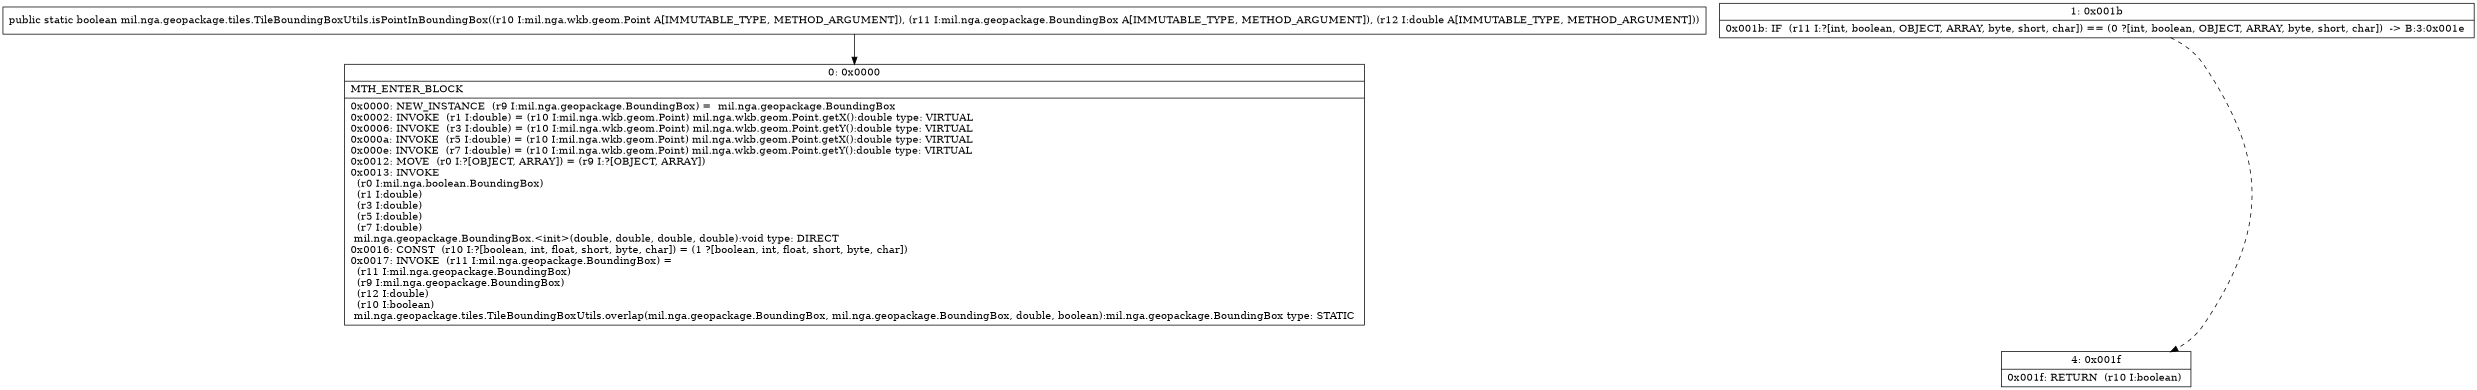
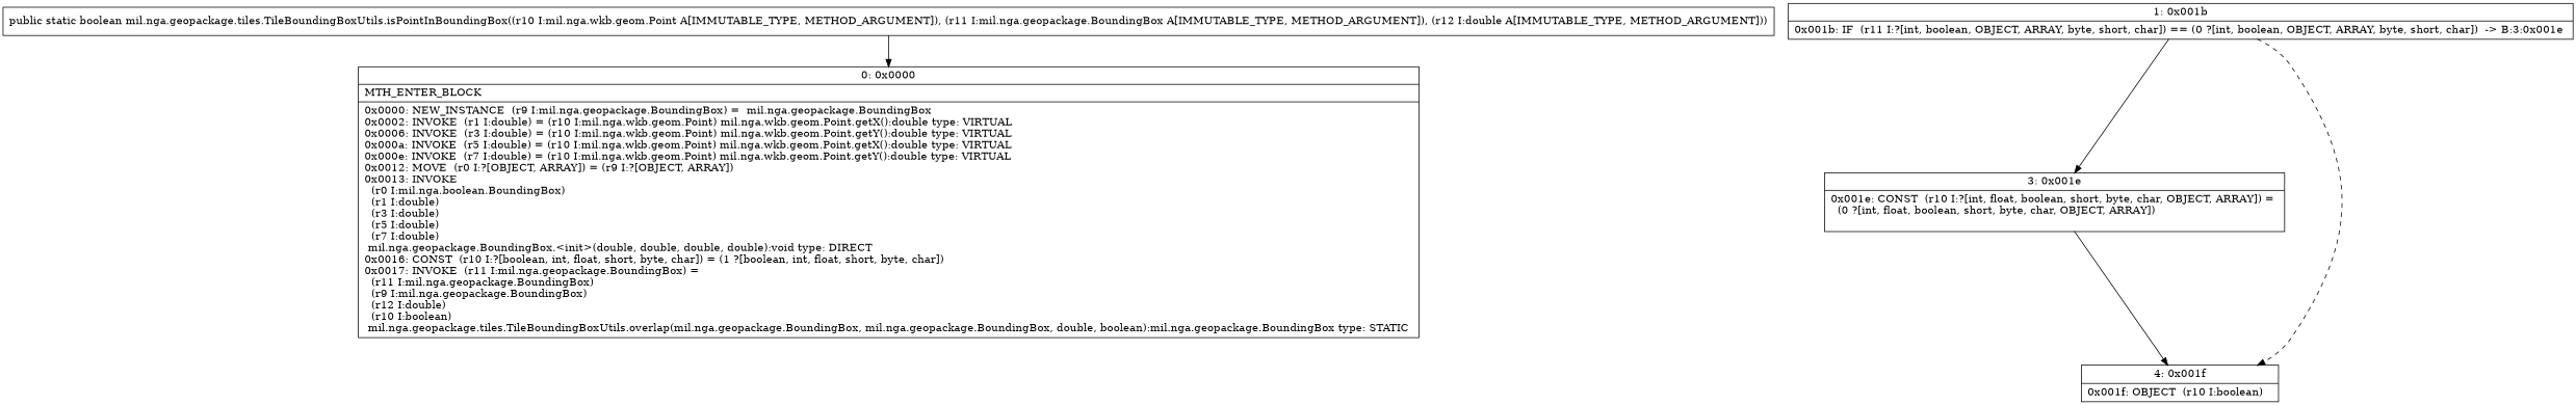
  digraph {
    node [shape=record]
    n1 [label="{0\:\ 0x0000|MTH_ENTER_BLOCK\l|0x0000: NEW_INSTANCE  (r9 I:mil.nga.geopackage.BoundingBox) =  mil.nga.geopackage.BoundingBox \l0x0002: INVOKE  (r1 I:double) = (r10 I:mil.nga.wkb.geom.Point) mil.nga.wkb.geom.Point.getX():double type: VIRTUAL \l0x0006: INVOKE  (r3 I:double) = (r10 I:mil.nga.wkb.geom.Point) mil.nga.wkb.geom.Point.getY():double type: VIRTUAL \l0x000a: INVOKE  (r5 I:double) = (r10 I:mil.nga.wkb.geom.Point) mil.nga.wkb.geom.Point.getX():double type: VIRTUAL \l0x000e: INVOKE  (r7 I:double) = (r10 I:mil.nga.wkb.geom.Point) mil.nga.wkb.geom.Point.getY():double type: VIRTUAL \l0x0012: MOVE  (r0 I:?[OBJECT, ARRAY]) = (r9 I:?[OBJECT, ARRAY]) \l0x0013: INVOKE  \l  (r0 I:mil.nga.boolean.BoundingBox)\l  (r1 I:double)\l  (r3 I:double)\l  (r5 I:double)\l  (r7 I:double)\l mil.nga.geopackage.BoundingBox.\<init\>(double, double, double, double):void type: DIRECT \l0x0016: CONST  (r10 I:?[boolean, int, float, short, byte, char]) = (1 ?[boolean, int, float, short, byte, char]) \l0x0017: INVOKE  (r11 I:mil.nga.geopackage.BoundingBox) = \l  (r11 I:mil.nga.geopackage.BoundingBox)\l  (r9 I:mil.nga.geopackage.BoundingBox)\l  (r12 I:double)\l  (r10 I:boolean)\l mil.nga.geopackage.tiles.TileBoundingBoxUtils.overlap(mil.nga.geopackage.BoundingBox, mil.nga.geopackage.BoundingBox, double, boolean):mil.nga.geopackage.BoundingBox type: STATIC \l}"]
    n2 [label="{1\:\ 0x001b|0x001b: IF  (r11 I:?[int, boolean, OBJECT, ARRAY, byte, short, char]) == (0 ?[int, boolean, OBJECT, ARRAY, byte, short, char])  \-\> B:3:0x001e \l}"]
-   n4 [label="{4\:\ 0x001f|0x001f: RETURN  (r10 I:boolean) \l}"]
+   n3 [label="{3\:\ 0x001e|0x001e: CONST  (r10 I:?[int, float, boolean, short, byte, char, OBJECT, ARRAY]) = \l  (0 ?[int, float, boolean, short, byte, char, OBJECT, ARRAY])\l \l}"]
+   n4 [label="{4\:\ 0x001f|0x001f: OBJECT  (r10 I:boolean) \l}"]
    n5 [label="{public static boolean mil.nga.geopackage.tiles.TileBoundingBoxUtils.isPointInBoundingBox((r10 I:mil.nga.wkb.geom.Point A[IMMUTABLE_TYPE, METHOD_ARGUMENT]), (r11 I:mil.nga.geopackage.BoundingBox A[IMMUTABLE_TYPE, METHOD_ARGUMENT]), (r12 I:double A[IMMUTABLE_TYPE, METHOD_ARGUMENT])) }"]
+   n2 -> n3
    n2 -> n4 [style=dashed]
+   n3 -> n4
    n5 -> n1
  }
